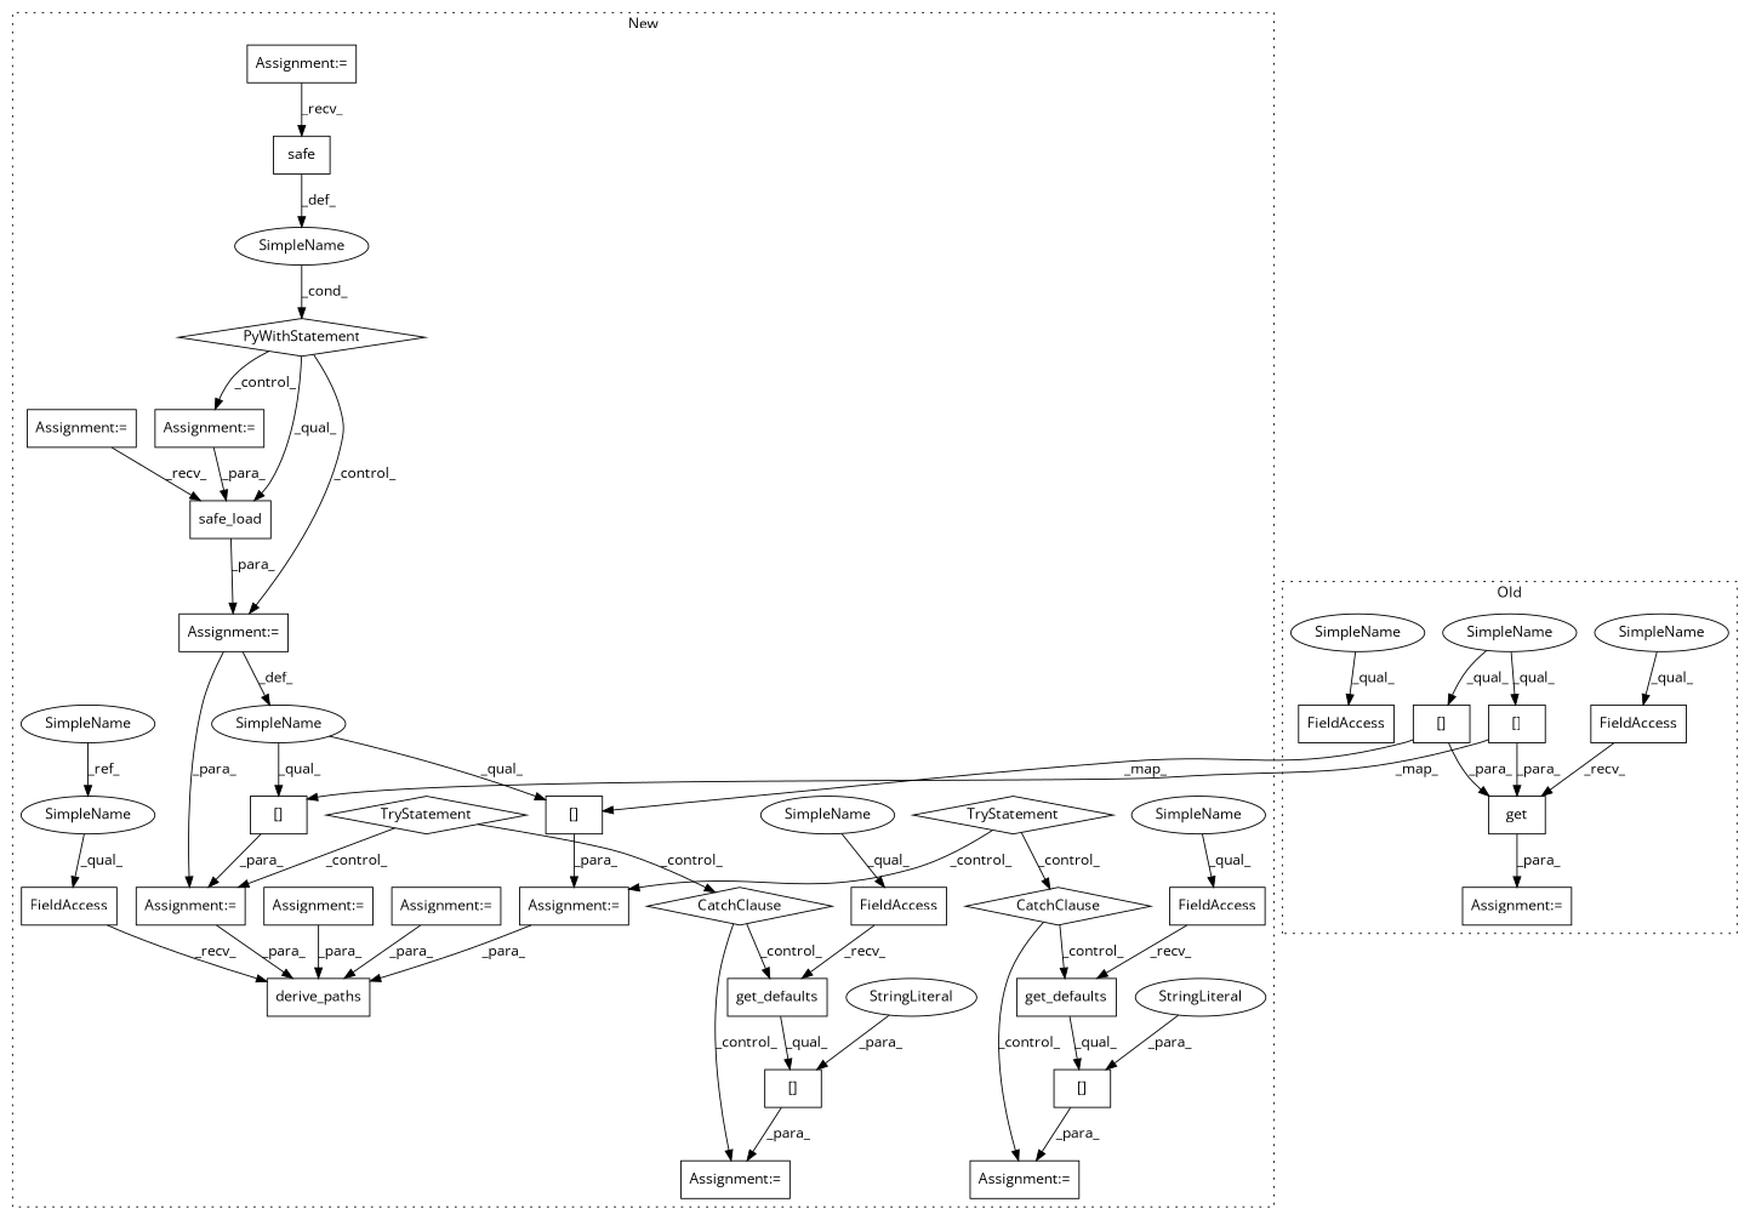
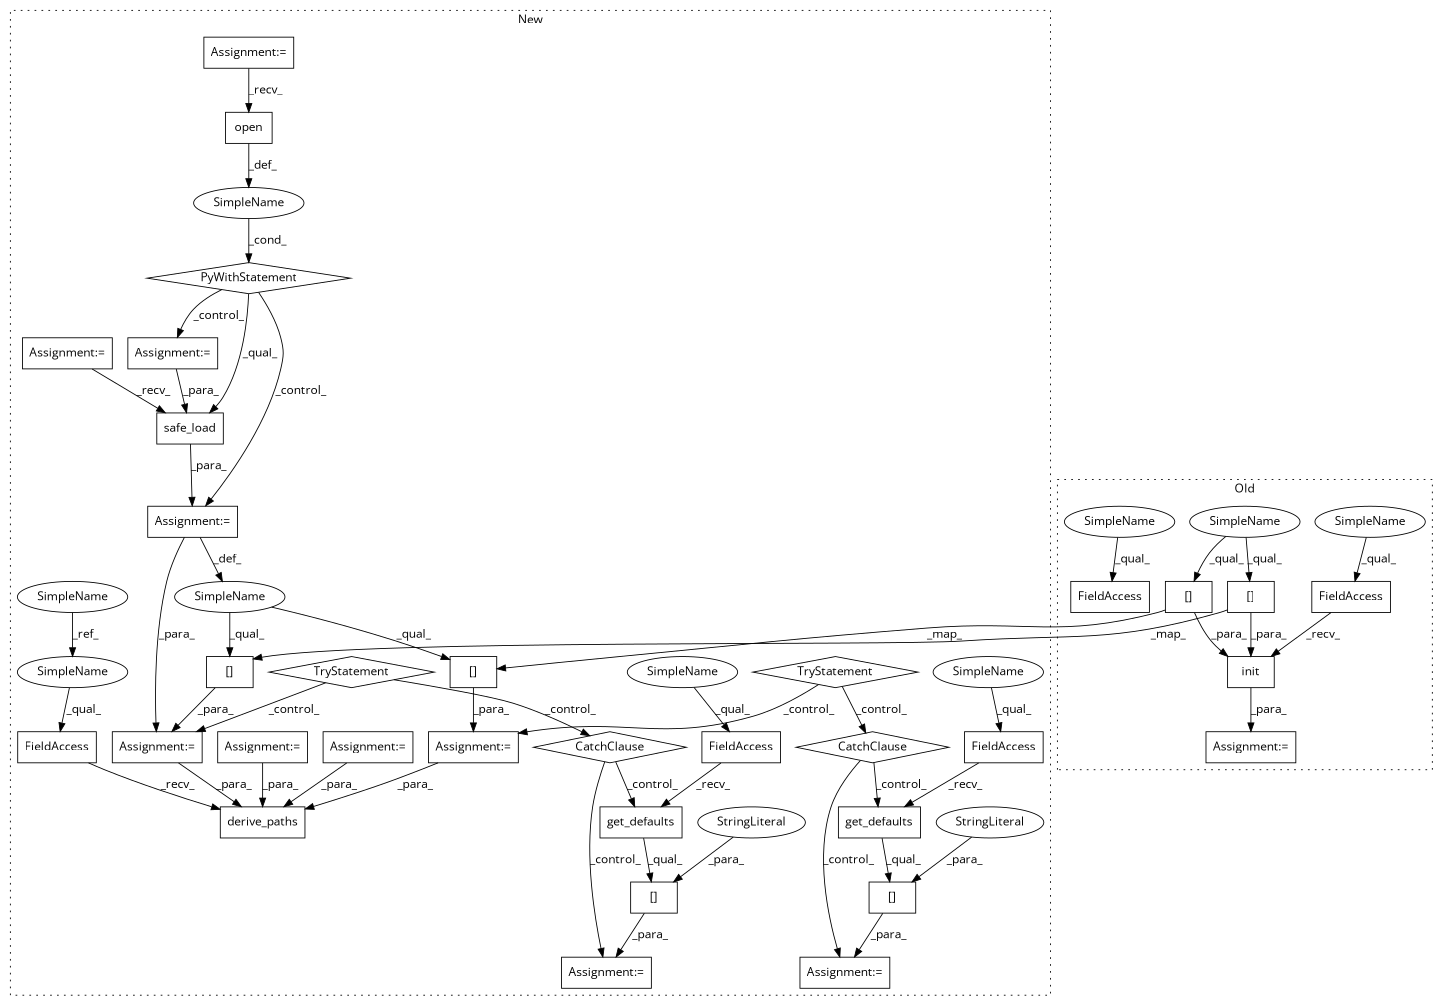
  digraph {
    fontname="Open Sans"
    node [a=7 fontname="Open Sans" l=4 s=1093 shape=box]
    edge [fontname="Open Sans"]
-   n1 [a=32 l="5,1" label=get s="1107,1166"]
+   n1 [a=32 l="5,1" label=init s="1107,1166"]
    n2 [a=22 l=13 label=FieldAccess]
    n3 [l=1 label="Assignment:=" s=1092]
    n4 [a=2 l="16,1" label="[]" s="1139,1165"]
    n5 [a=2 l="16,1" label="[]" s="1112,1137"]
    n6 [a=42 l=15 label=SimpleName s=1003 shape=ellipse]
    n7 [a=22 l=13 label=FieldAccess s=1019]
    n8 [a=42 label=SimpleName s=1019 shape=ellipse]
    n9 [a=42 label=SimpleName shape=ellipse]
    n10 [a=2 l="30,1" label="[]" s="1490,1530"]
    n11 [a=45 l=10 label=StringLiteral s=1520 shape=ellipse]
    n12 [a=32 l=14 label=get_defaults s=1505]
    n13 [a=22 l=14 label=FieldAccess s=1490]
    n14 [a=12 l="11,2" label=CatchClause s="1440,1471" shape=diamond]
    n15 [a=54 label=TryStatement s=1383 shape=diamond]
    n16 [l=1 label="Assignment:=" s=1489]
    n17 [l=1 label="Assignment:=" s=1403]
    n18 [a=2 l="16,1" label="[]" s="1404,1430"]
    n19 [a=42 l=15 label=SimpleName s=1182 shape=ellipse]
    n20 [a=2 l="16,1" label="[]" s="1247,1272"]
    n21 [a=32 l="10,1" label=safe_load s="1203,1214"]
    n22 [a=42 label=SimpleName shape=ellipse l="" s=""]
    n23 [a=104 l="10,2" label=PyWithStatement s="1104,1153" shape=diamond]
    n24 [l=1 label="Assignment:=" s=1246]
    n25 [a=32 l="13,1" label=derive_paths s="1572,1601"]
    n26 [a=54 label=TryStatement s=1227 shape=diamond]
    n27 [a=12 l="11,2" label=CatchClause s="1282,1313" shape=diamond]
    n28 [a=22 l=14 label=FieldAccess s=1557]
    n29 [a=32 l=14 label=get_defaults s=1346]
    n30 [a=2 l="30,1" label="[]" s="1331,1370"]
    n31 [a=22 l=14 label=FieldAccess s=1331]
    n32 [l=1 label="Assignment:=" s=1173]
    n33 [l=1 label="Assignment:=" s=1197]
    n34 [a=45 l=9 label=StringLiteral s=1361 shape=ellipse]
    n35 [label="Assignment:=" s=880]
    n36 [l=1 label="Assignment:=" s=1330]
    n37 [l=7 label="Assignment:=" s=639]
    n38 [l=7 label="Assignment:=" s=783]
    n39 [l=8 label="Assignment:=" s=834]
-   n40 [a=32 l=6 label=safe s=1147]
+   n40 [a=32 l=6 label=open s=1147]
    n41 [a=42 label=SimpleName s=820 shape=ellipse]
    n42 [a=42 label=SimpleName s=1331 shape=ellipse]
    n43 [a=42 label=SimpleName s=1490 shape=ellipse]
    n44 [a=42 label=SimpleName s=1557 shape=ellipse]
    subgraph cluster_1 {
      label=Old
      style=dotted
      n1
      n2
      n3
      n4
      n5
      n6
      n7
      n8
      n9
    }
    subgraph cluster_2 {
      label=New
      style=dotted
      n10
      n11
      n12
      n13
      n14
      n15
      n16
      n17
      n18
      n19
      n20
      n21
      n22
      n23
      n24
      n25
      n26
      n27
      n28
      n29
      n30
      n31
      n32
      n33
      n34
      n35
      n36
      n37
      n38
      n39
      n40
      n41
      n42
      n43
      n44
    }
    n1 -> n3 [label=_para_]
    n2 -> n1 [label=_recv_]
    n4 -> n1 [label=_para_]
    n4 -> n18 [label=_map_]
    n5 -> n1 [label=_para_]
    n5 -> n20 [label=_map_]
    n6 -> n4 [label=_qual_]
    n6 -> n5 [label=_qual_]
    n8 -> n7 [label=_qual_]
    n9 -> n2 [label=_qual_]
    n10 -> n16 [label=_para_]
    n11 -> n10 [label=_para_]
    n12 -> n10 [label=_qual_]
    n13 -> n12 [label=_recv_]
    n14 -> n12 [label=_control_]
    n14 -> n16 [label=_control_]
    n15 -> n14 [label=_control_]
    n15 -> n17 [label=_control_]
    n17 -> n25 [label=_para_]
    n18 -> n17 [label=_para_]
    n19 -> n18 [label=_qual_]
    n19 -> n20 [label=_qual_]
    n20 -> n24 [label=_para_]
    n21 -> n33 [label=_para_]
    n22 -> n23 [label=_cond_]
    n23 -> n21 [label=_qual_]
    n23 -> n32 [label=_control_]
    n23 -> n33 [label=_control_]
    n24 -> n25 [label=_para_]
    n26 -> n24 [label=_control_]
    n26 -> n27 [label=_control_]
    n27 -> n29 [label=_control_]
    n27 -> n36 [label=_control_]
    n28 -> n25 [label=_recv_]
    n29 -> n30 [label=_qual_]
    n30 -> n36 [label=_para_]
    n31 -> n29 [label=_recv_]
    n32 -> n21 [label=_para_]
    n33 -> n19 [label=_def_]
    n33 -> n24 [label=_para_]
    n34 -> n30 [label=_para_]
    n35 -> n21 [label=_recv_]
    n37 -> n25 [label=_para_]
    n38 -> n40 [label=_recv_]
    n39 -> n25 [label=_para_]
    n40 -> n22 [label=_def_]
    n41 -> n44 [label=_ref_]
    n42 -> n31 [label=_qual_]
    n43 -> n13 [label=_qual_]
    n44 -> n28 [label=_qual_]
  }
